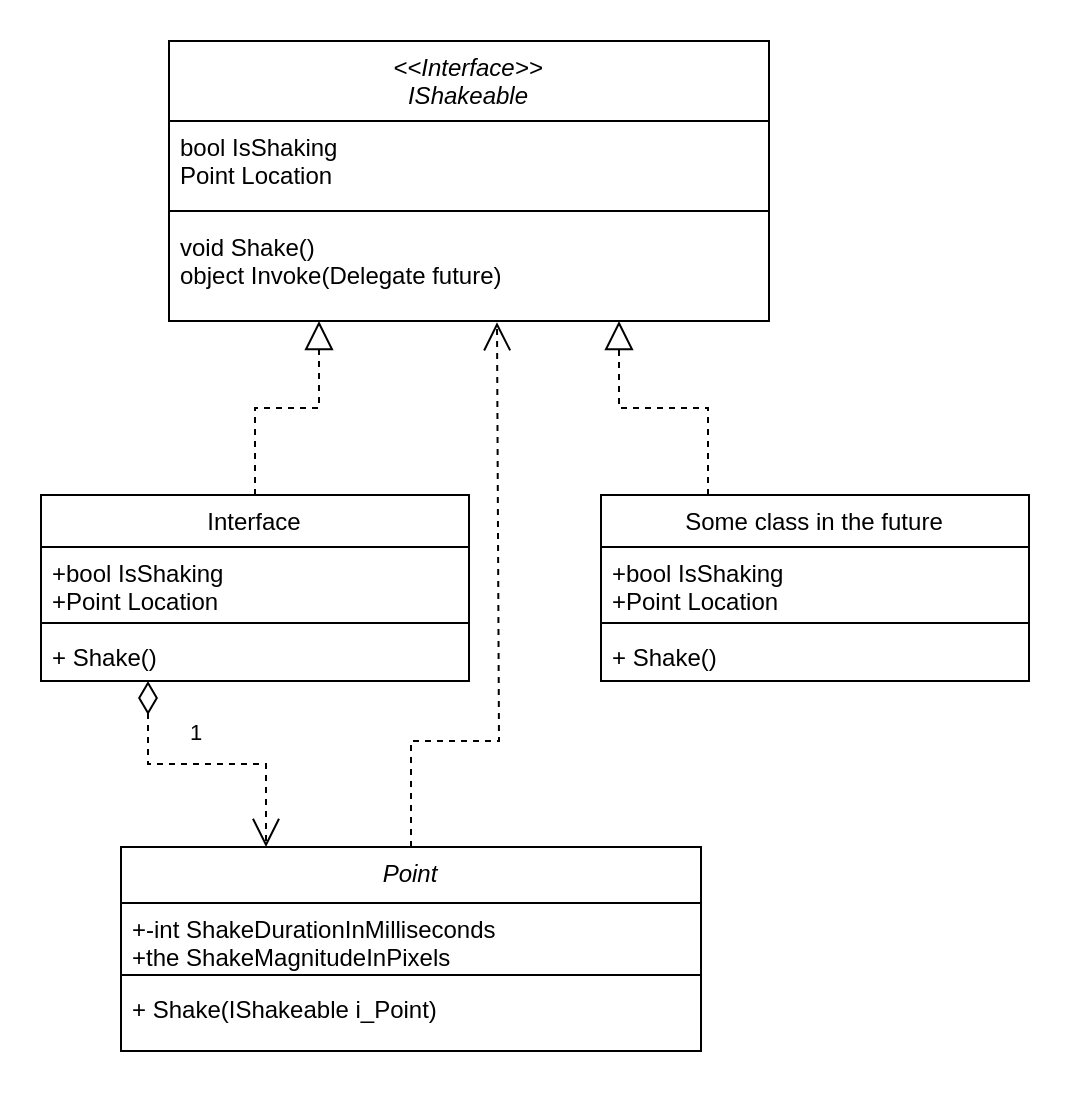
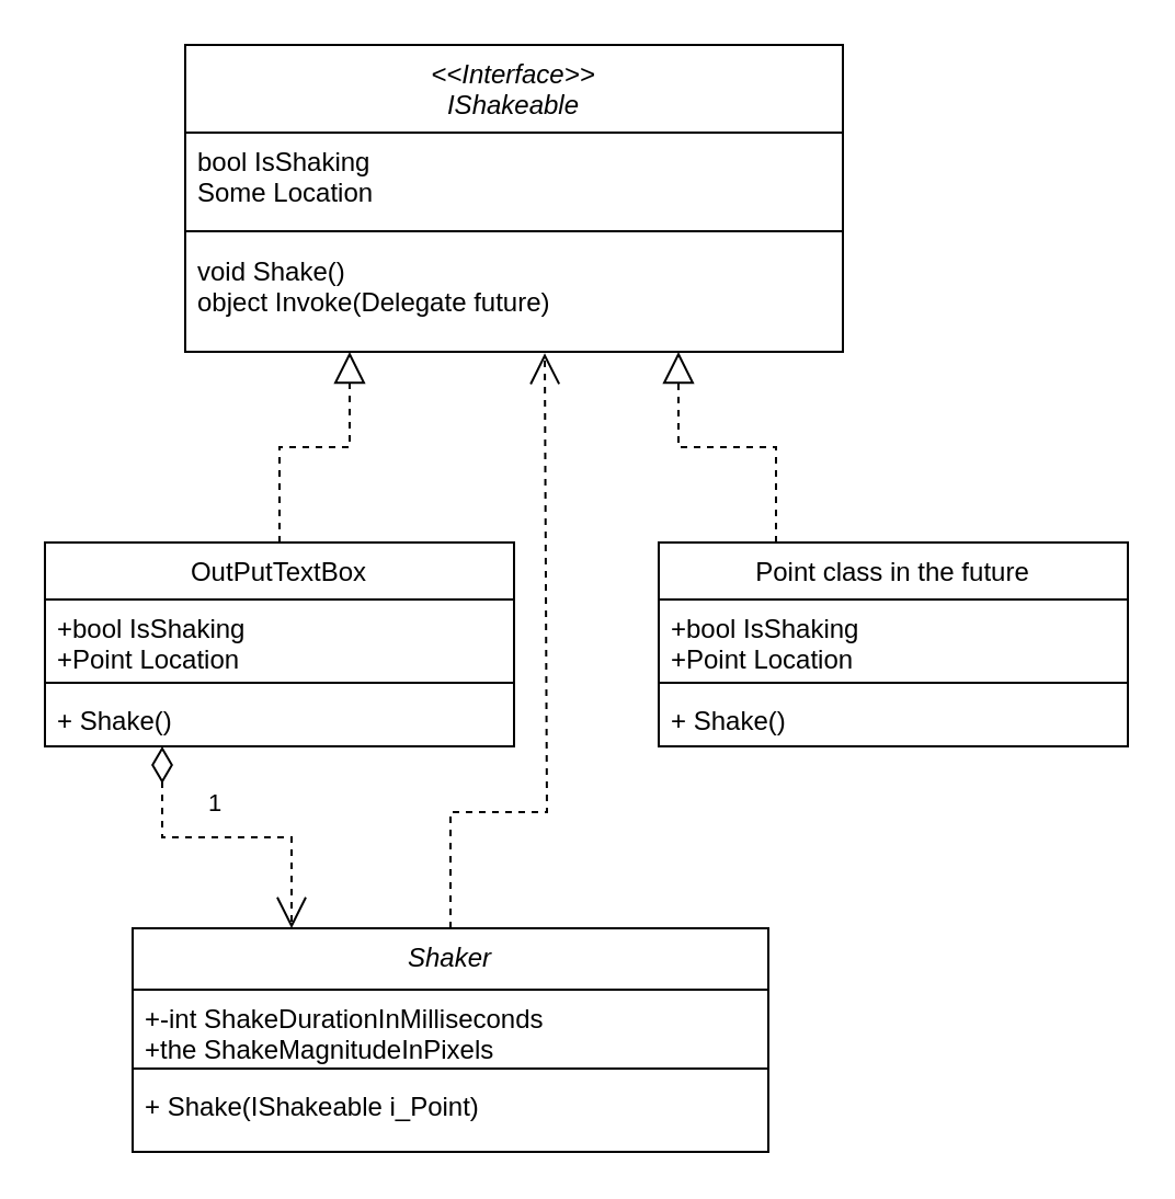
  <mxCell id="0" />
  <mxCell id="1" parent="0" />
  <mxCell id="2" value="&lt;&lt;Interface&gt;&gt;&#10;IShakeable" style="swimlane;fontStyle=2;align=center;verticalAlign=top;childLayout=stackLayout;horizontal=1;startSize=40;horizontalStack=0;resizeParent=1;resizeLast=0;collapsible=1;marginBottom=0;rounded=0;shadow=0;strokeWidth=1;" parent="1" vertex="1"><mxGeometry x="84" y="20" width="300" height="140" as="geometry"><mxRectangle x="230" y="140" width="160" height="26" as="alternateBounds" /></mxGeometry></mxCell>
- <mxCell id="3" value="bool IsShaking&#10;Point Location" style="text;align=left;verticalAlign=top;spacingLeft=4;spacingRight=4;overflow=hidden;rotatable=0;points=[[0,0.5],[1,0.5]];portConstraint=eastwest;rounded=0;shadow=0;html=0;" vertex="1" parent="2"><mxGeometry y="40" width="300" height="40" as="geometry" /></mxCell>
+ <mxCell id="3" value="bool IsShaking&#10;Some Location" style="text;align=left;verticalAlign=top;spacingLeft=4;spacingRight=4;overflow=hidden;rotatable=0;points=[[0,0.5],[1,0.5]];portConstraint=eastwest;rounded=0;shadow=0;html=0;" vertex="1" parent="2"><mxGeometry y="40" width="300" height="40" as="geometry" /></mxCell>
  <mxCell id="4" value="" style="line;html=1;strokeWidth=1;align=left;verticalAlign=middle;spacingTop=-1;spacingLeft=3;spacingRight=3;rotatable=0;labelPosition=right;points=[];portConstraint=eastwest;" parent="2" vertex="1"><mxGeometry y="80" width="300" height="10" as="geometry" /></mxCell>
  <mxCell id="5" value="void Shake()&#10;object Invoke(Delegate future)" style="text;align=left;verticalAlign=top;spacingLeft=4;spacingRight=4;overflow=hidden;rotatable=0;points=[[0,0.5],[1,0.5]];portConstraint=eastwest;" parent="2" vertex="1"><mxGeometry y="90" width="300" height="46" as="geometry" /></mxCell>
- <mxCell id="6" value="Interface" style="swimlane;fontStyle=0;align=center;verticalAlign=top;childLayout=stackLayout;horizontal=1;startSize=26;horizontalStack=0;resizeParent=1;resizeLast=0;collapsible=1;marginBottom=0;rounded=0;shadow=0;strokeWidth=1;" parent="1" vertex="1"><mxGeometry x="20" y="247" width="214" height="93" as="geometry"><mxRectangle x="130" y="380" width="160" height="26" as="alternateBounds" /></mxGeometry></mxCell>
+ <mxCell id="6" value="OutPutTextBox" style="swimlane;fontStyle=0;align=center;verticalAlign=top;childLayout=stackLayout;horizontal=1;startSize=26;horizontalStack=0;resizeParent=1;resizeLast=0;collapsible=1;marginBottom=0;rounded=0;shadow=0;strokeWidth=1;" parent="1" vertex="1"><mxGeometry x="20" y="247" width="214" height="93" as="geometry"><mxRectangle x="130" y="380" width="160" height="26" as="alternateBounds" /></mxGeometry></mxCell>
  <mxCell id="7" value="+bool IsShaking&#10;+Point Location" style="text;align=left;verticalAlign=top;spacingLeft=4;spacingRight=4;overflow=hidden;rotatable=0;points=[[0,0.5],[1,0.5]];portConstraint=eastwest;rounded=0;shadow=0;html=0;" parent="6" vertex="1"><mxGeometry y="26" width="214" height="34" as="geometry" /></mxCell>
  <mxCell id="8" value="" style="line;html=1;strokeWidth=1;align=left;verticalAlign=middle;spacingTop=-1;spacingLeft=3;spacingRight=3;rotatable=0;labelPosition=right;points=[];portConstraint=eastwest;" parent="6" vertex="1"><mxGeometry y="60" width="214" height="8" as="geometry" /></mxCell>
  <mxCell id="9" value="+ Shake()" style="text;align=left;verticalAlign=top;spacingLeft=4;spacingRight=4;overflow=hidden;rotatable=0;points=[[0,0.5],[1,0.5]];portConstraint=eastwest;rounded=0;shadow=0;html=0;" vertex="1" parent="6"><mxGeometry y="68" width="214" height="22" as="geometry" /></mxCell>
- <mxCell id="10" value="Point" style="swimlane;fontStyle=2;align=center;verticalAlign=top;childLayout=stackLayout;horizontal=1;startSize=28;horizontalStack=0;resizeParent=1;resizeLast=0;collapsible=1;marginBottom=0;rounded=0;shadow=0;strokeWidth=1;" vertex="1" parent="1"><mxGeometry x="60" y="423" width="290" height="102" as="geometry"><mxRectangle x="230" y="140" width="160" height="26" as="alternateBounds" /></mxGeometry></mxCell>
+ <mxCell id="10" value="Shaker" style="swimlane;fontStyle=2;align=center;verticalAlign=top;childLayout=stackLayout;horizontal=1;startSize=28;horizontalStack=0;resizeParent=1;resizeLast=0;collapsible=1;marginBottom=0;rounded=0;shadow=0;strokeWidth=1;" vertex="1" parent="1"><mxGeometry x="60" y="423" width="290" height="102" as="geometry"><mxRectangle x="230" y="140" width="160" height="26" as="alternateBounds" /></mxGeometry></mxCell>
  <mxCell id="11" value="+-int ShakeDurationInMilliseconds&#10;+the ShakeMagnitudeInPixels" style="text;align=left;verticalAlign=top;spacingLeft=4;spacingRight=4;overflow=hidden;rotatable=0;points=[[0,0.5],[1,0.5]];portConstraint=eastwest;" vertex="1" parent="10"><mxGeometry y="28" width="290" height="32" as="geometry" /></mxCell>
  <mxCell id="12" value="" style="line;html=1;strokeWidth=1;align=left;verticalAlign=middle;spacingTop=-1;spacingLeft=3;spacingRight=3;rotatable=0;labelPosition=right;points=[];portConstraint=eastwest;" vertex="1" parent="10"><mxGeometry y="60" width="290" height="8" as="geometry" /></mxCell>
  <mxCell id="13" value="+ Shake(IShakeable i_Point)" style="text;align=left;verticalAlign=top;spacingLeft=4;spacingRight=4;overflow=hidden;rotatable=0;points=[[0,0.5],[1,0.5]];portConstraint=eastwest;" vertex="1" parent="10"><mxGeometry y="68" width="290" height="26" as="geometry" /></mxCell>
  <mxCell id="14" value="" style="endArrow=block;dashed=1;endFill=0;endSize=12;html=1;rounded=0;exitX=0.5;exitY=0;exitDx=0;exitDy=0;entryX=0.25;entryY=1;entryDx=0;entryDy=0;edgeStyle=orthogonalEdgeStyle;" edge="1" parent="1" source="6" target="2"><mxGeometry width="160" relative="1" as="geometry"><mxPoint x="92" y="287" as="sourcePoint" /><mxPoint x="170" y="210" as="targetPoint" /></mxGeometry></mxCell>
  <mxCell id="15" value="1" style="endArrow=open;html=1;endSize=12;startArrow=diamondThin;startSize=14;startFill=0;edgeStyle=orthogonalEdgeStyle;align=left;verticalAlign=bottom;rounded=0;entryX=0.25;entryY=0;entryDx=0;entryDy=0;exitX=0.25;exitY=1;exitDx=0;exitDy=0;dashed=1;" edge="1" parent="1" source="6" target="10"><mxGeometry x="-0.139" y="7" relative="1" as="geometry"><mxPoint x="74" y="375" as="sourcePoint" /><mxPoint x="530" y="108" as="targetPoint" /><mxPoint as="offset" /></mxGeometry></mxCell>
  <mxCell id="16" value="" style="endArrow=open;endSize=12;dashed=1;html=1;rounded=0;entryX=0.55;entryY=1.035;entryDx=0;entryDy=0;entryPerimeter=0;exitX=0.5;exitY=0;exitDx=0;exitDy=0;edgeStyle=orthogonalEdgeStyle;" edge="1" parent="1" source="10"><mxGeometry width="160" relative="1" as="geometry"><mxPoint x="254" y="420" as="sourcePoint" /><mxPoint x="248" y="160.61" as="targetPoint" /><Array as="points"><mxPoint x="205" y="370" /><mxPoint x="249" y="370" /><mxPoint x="249" y="161" /></Array></mxGeometry></mxCell>
- <mxCell id="17" value="Some class in the future" style="swimlane;fontStyle=0;align=center;verticalAlign=top;childLayout=stackLayout;horizontal=1;startSize=26;horizontalStack=0;resizeParent=1;resizeLast=0;collapsible=1;marginBottom=0;rounded=0;shadow=0;strokeWidth=1;" vertex="1" parent="1"><mxGeometry x="300" y="247" width="214" height="93" as="geometry"><mxRectangle x="130" y="380" width="160" height="26" as="alternateBounds" /></mxGeometry></mxCell>
+ <mxCell id="17" value="Point class in the future" style="swimlane;fontStyle=0;align=center;verticalAlign=top;childLayout=stackLayout;horizontal=1;startSize=26;horizontalStack=0;resizeParent=1;resizeLast=0;collapsible=1;marginBottom=0;rounded=0;shadow=0;strokeWidth=1;" vertex="1" parent="1"><mxGeometry x="300" y="247" width="214" height="93" as="geometry"><mxRectangle x="130" y="380" width="160" height="26" as="alternateBounds" /></mxGeometry></mxCell>
  <mxCell id="18" value="+bool IsShaking&#10;+Point Location" style="text;align=left;verticalAlign=top;spacingLeft=4;spacingRight=4;overflow=hidden;rotatable=0;points=[[0,0.5],[1,0.5]];portConstraint=eastwest;rounded=0;shadow=0;html=0;" vertex="1" parent="17"><mxGeometry y="26" width="214" height="34" as="geometry" /></mxCell>
  <mxCell id="19" value="" style="line;html=1;strokeWidth=1;align=left;verticalAlign=middle;spacingTop=-1;spacingLeft=3;spacingRight=3;rotatable=0;labelPosition=right;points=[];portConstraint=eastwest;" vertex="1" parent="17"><mxGeometry y="60" width="214" height="8" as="geometry" /></mxCell>
  <mxCell id="20" value="+ Shake()" style="text;align=left;verticalAlign=top;spacingLeft=4;spacingRight=4;overflow=hidden;rotatable=0;points=[[0,0.5],[1,0.5]];portConstraint=eastwest;rounded=0;shadow=0;html=0;" vertex="1" parent="17"><mxGeometry y="68" width="214" height="22" as="geometry" /></mxCell>
  <mxCell id="21" value="" style="endArrow=block;dashed=1;endFill=0;endSize=12;html=1;rounded=0;exitX=0.25;exitY=0;exitDx=0;exitDy=0;edgeStyle=orthogonalEdgeStyle;entryX=0.75;entryY=1;entryDx=0;entryDy=0;" edge="1" parent="1" source="17" target="2"><mxGeometry width="160" relative="1" as="geometry"><mxPoint x="137" y="257" as="sourcePoint" /><mxPoint x="314" y="220" as="targetPoint" /></mxGeometry></mxCell>
